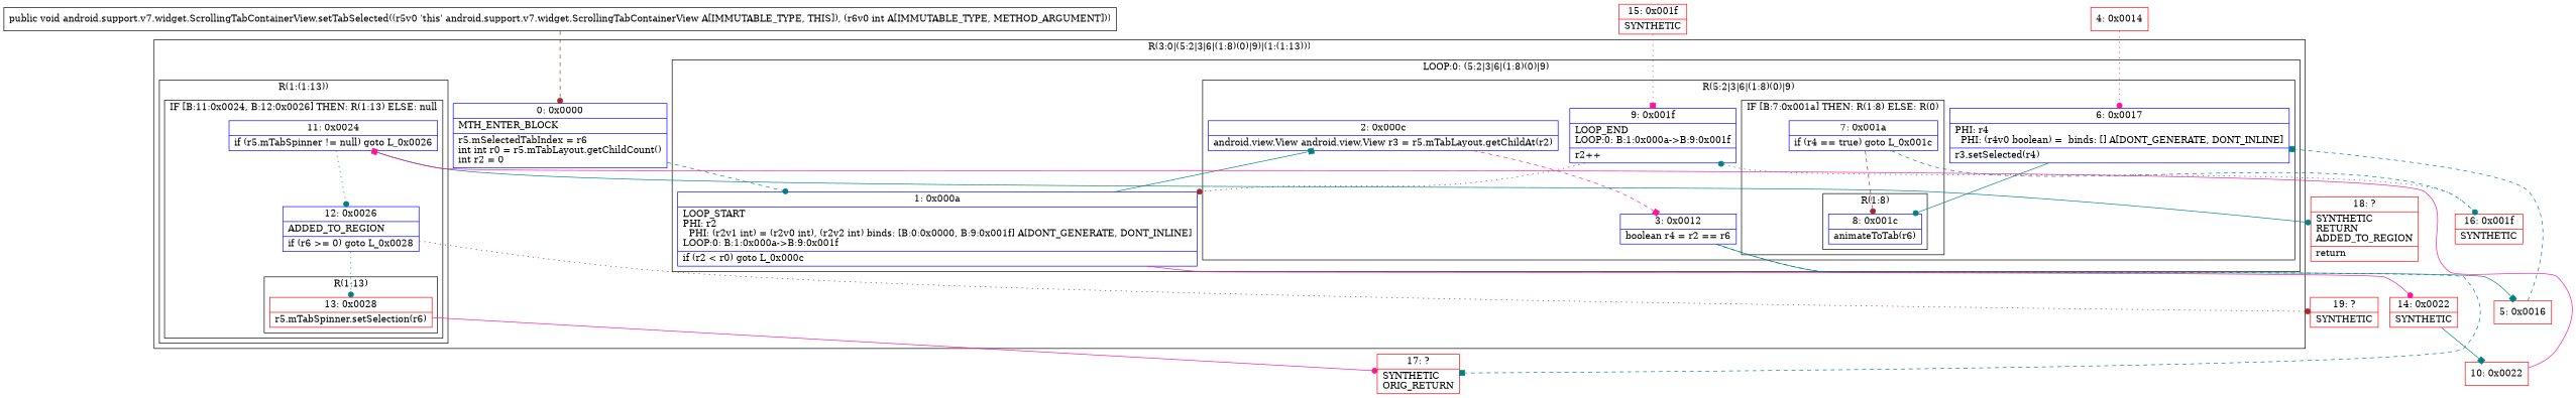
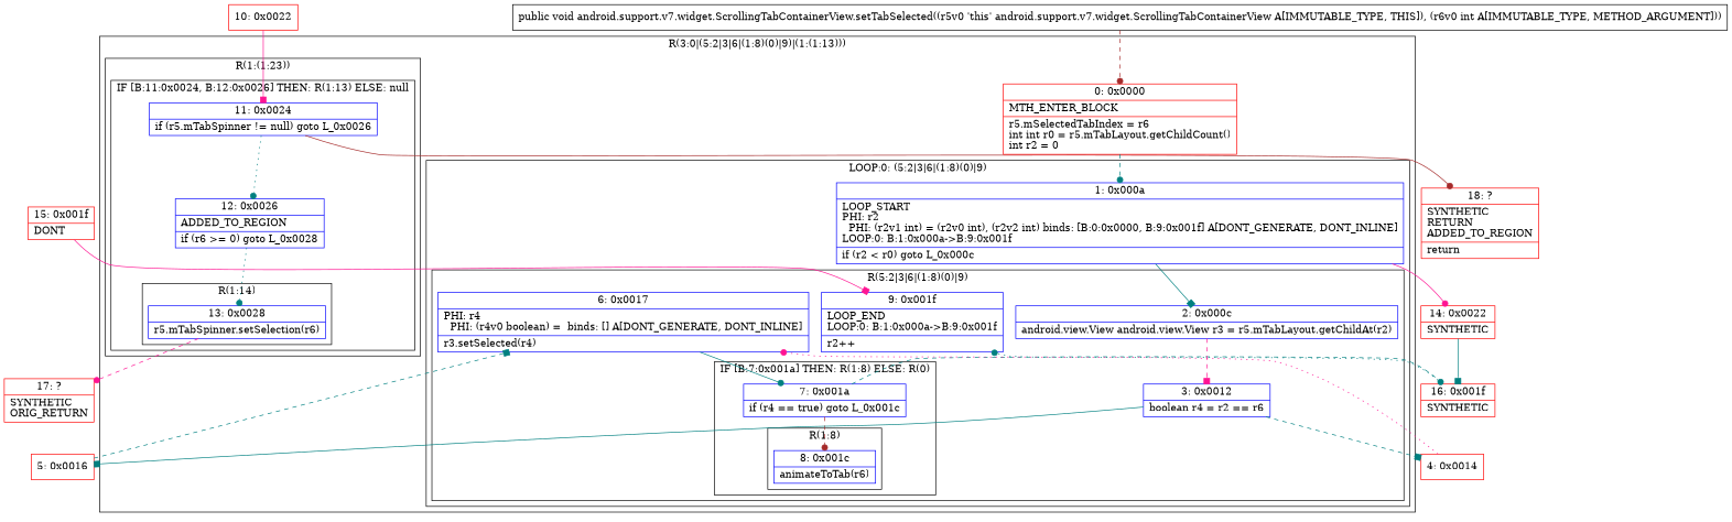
  digraph {
    node [color=blue shape=record]
    edge [arrowhead=dot color=teal style=dashed]
    n1 [label="{8\:\ 0x001c|animateToTab(r6)\l}"]
    n2 [label="{7\:\ 0x001a|if (r4 == true) goto L_0x001c\l}"]
    n3 [label="{2\:\ 0x000c|android.view.View android.view.View r3 = r5.mTabLayout.getChildAt(r2)\l}"]
    n4 [label="{3\:\ 0x0012|boolean r4 = r2 == r6\l}"]
    n5 [label="{6\:\ 0x0017|PHI: r4 \l  PHI: (r4v0 boolean) =  binds: [] A[DONT_GENERATE, DONT_INLINE]\l|r3.setSelected(r4)\l}"]
    n6 [label="{9\:\ 0x001f|LOOP_END\lLOOP:0: B:1:0x000a\-\>B:9:0x001f\l|r2++\l}"]
    n7 [label="{1\:\ 0x000a|LOOP_START\lPHI: r2 \l  PHI: (r2v1 int) = (r2v0 int), (r2v2 int) binds: [B:0:0x0000, B:9:0x001f] A[DONT_GENERATE, DONT_INLINE]\lLOOP:0: B:1:0x000a\-\>B:9:0x001f\l|if (r2 \< r0) goto L_0x000c\l}"]
-   n8 [color=red label="{13\:\ 0x0028|r5.mTabSpinner.setSelection(r6)\l}"]
+   n8 [label="{13\:\ 0x0028|r5.mTabSpinner.setSelection(r6)\l}"]
    n9 [label="{11\:\ 0x0024|if (r5.mTabSpinner != null) goto L_0x0026\l}"]
    n10 [label="{12\:\ 0x0026|ADDED_TO_REGION\l|if (r6 \>= 0) goto L_0x0028\l}"]
-   n11 [label="{0\:\ 0x0000|MTH_ENTER_BLOCK\l|r5.mSelectedTabIndex = r6\lint int r0 = r5.mTabLayout.getChildCount()\lint r2 = 0\l}"]
+   n11 [color=red label="{0\:\ 0x0000|MTH_ENTER_BLOCK\l|r5.mSelectedTabIndex = r6\lint int r0 = r5.mTabLayout.getChildCount()\lint r2 = 0\l}"]
    n12 [color=red label="{16\:\ 0x001f|SYNTHETIC\l}"]
    n13 [color=red label="{4\:\ 0x0014}"]
    n14 [color=red label="{5\:\ 0x0016}"]
    n15 [color=red label="{14\:\ 0x0022|SYNTHETIC\l}"]
    n16 [color=red label="{17\:\ ?|SYNTHETIC\lORIG_RETURN\l}"]
    n17 [color=red label="{18\:\ ?|SYNTHETIC\lRETURN\lADDED_TO_REGION\l|return\l}"]
-   n18 [color=red label="{19\:\ ?|SYNTHETIC\l}"]
    n19 [color=red label="{10\:\ 0x0022}"]
-   n20 [color=red label="{15\:\ 0x001f|SYNTHETIC\l}"]
+   n20 [color=red label="{15\:\ 0x001f|DONT\l}"]
    n21 [label="{public void android.support.v7.widget.ScrollingTabContainerView.setTabSelected((r5v0 'this' android.support.v7.widget.ScrollingTabContainerView A[IMMUTABLE_TYPE, THIS]), (r6v0 int A[IMMUTABLE_TYPE, METHOD_ARGUMENT])) }" color=""]
    subgraph cluster_1 {
      label="R(3:0|(5:2|3|6|(1:8)(0)|9)|(1:(1:13)))"
      n11
      subgraph cluster_2 {
        label="LOOP:0: (5:2|3|6|(1:8)(0)|9)"
        n7
        subgraph cluster_3 {
          label="R(5:2|3|6|(1:8)(0)|9)"
          n3
          n4
          n5
          n6
          subgraph cluster_4 {
            label="IF [B:7:0x001a] THEN: R(1:8) ELSE: R(0)"
            n2
            subgraph cluster_5 {
              label="R(1:8)"
              n1
            }
            subgraph cluster_6 {
              label="R(0)"
            }
          }
        }
      }
      subgraph cluster_7 {
-       label="R(1:(1:13))"
+       label="R(1:(1:23))"
        subgraph cluster_8 {
          label="IF [B:11:0x0024, B:12:0x0026] THEN: R(1:13) ELSE: null"
          n9
          n10
          subgraph cluster_9 {
-           label="R(1:13)"
+           label="R(1:14)"
            n8
          }
        }
      }
    }
    n2 -> n1 [color=brown]
    n2 -> n12
    n3 -> n4 [arrowhead=box color=deeppink]
-   n4 -> n16 [arrowhead=box]
+   n4 -> n13 [arrowhead=box]
    n4 -> n14 [arrowhead=box style=solid]
-   n5 -> n1 [style=solid]
-   n6 -> n7 [color=brown style=dotted]
+   n5 -> n2 [style=solid]
    n7 -> n3 [arrowhead=box style=solid]
    n7 -> n15 [color=deeppink style=solid]
-   n8 -> n16 [color=deeppink style=solid]
+   n8 -> n16 [color=deeppink]
    n9 -> n10 [style=dotted]
-   n9 -> n17 [style=solid]
+   n9 -> n17 [color=brown style=solid]
    n10 -> n8 [style=dotted]
-   n10 -> n18 [color=brown style=dotted]
    n11 -> n7
    n12 -> n6 [style=dotted]
    n13 -> n5 [color=deeppink style=dotted]
    n14 -> n5 [arrowhead=box]
-   n15 -> n19 [arrowhead=box style=solid]
+   n15 -> n12 [arrowhead=box style=solid]
    n19 -> n9 [arrowhead=box color=deeppink style=solid]
-   n20 -> n6 [arrowhead=box color=deeppink style=dotted]
+   n20 -> n6 [arrowhead=box color=deeppink style=solid]
    n21 -> n11 [color=brown]
  }
